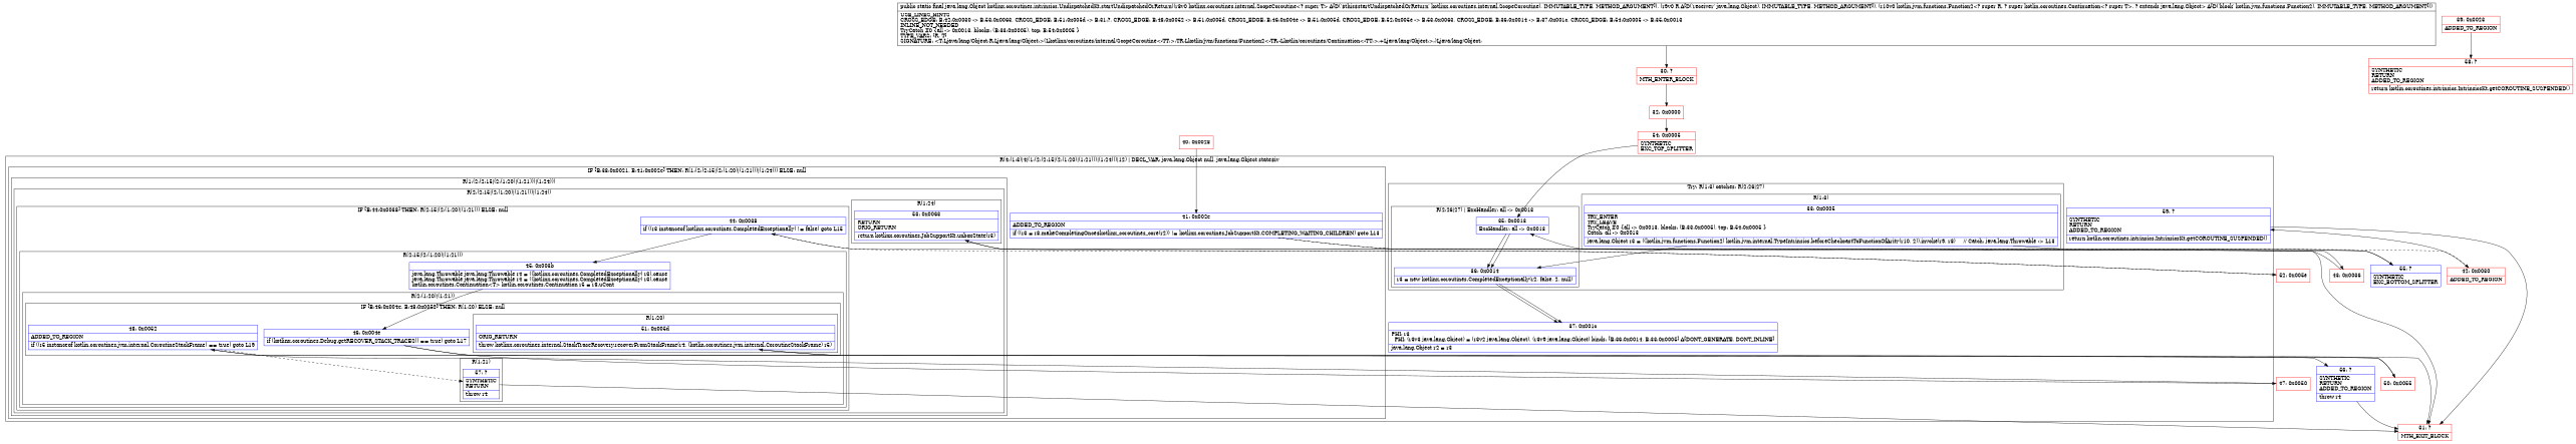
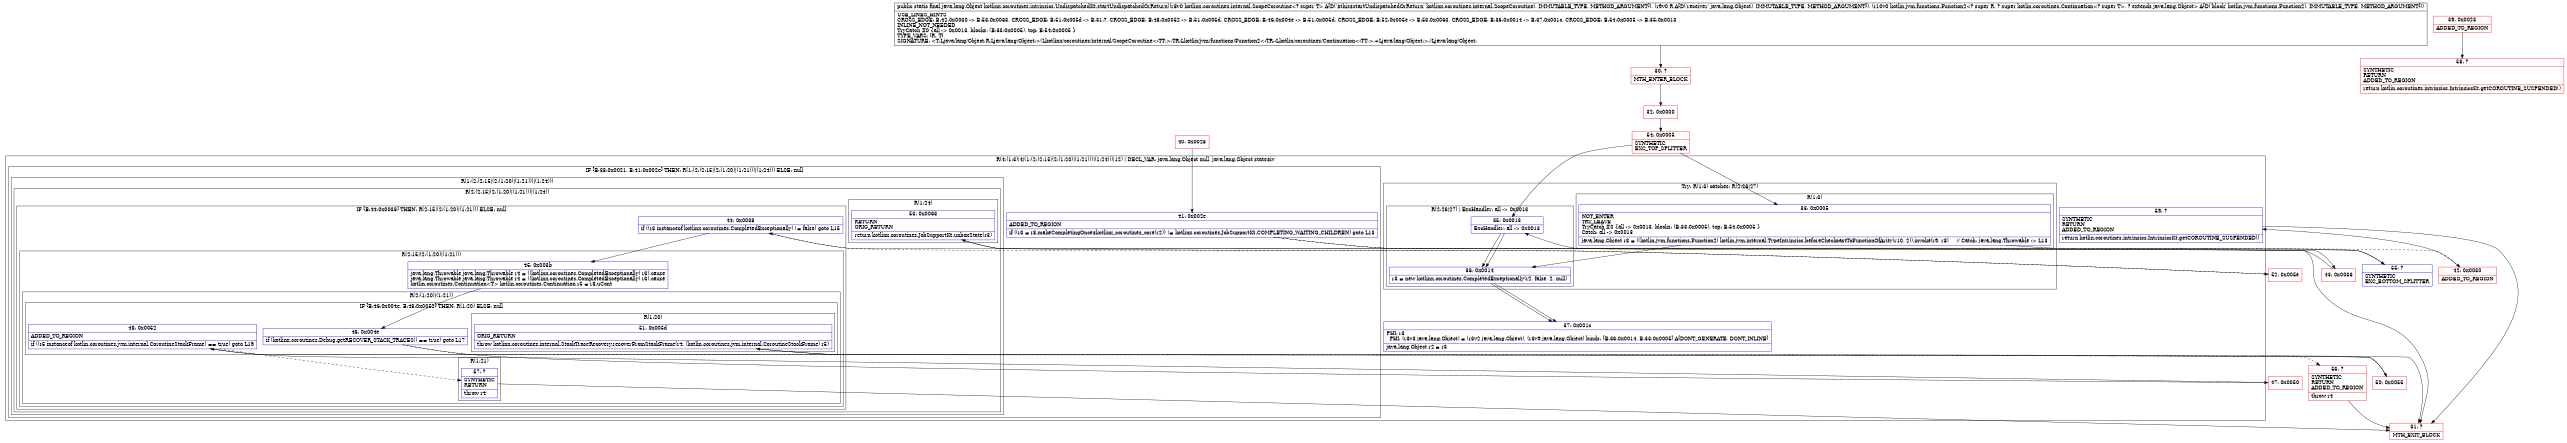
  digraph {
    node [color=blue shape=record]
-   n1 [label="{33\:\ 0x0005|TRY_ENTER\lTRY_LEAVE\lTryCatch #0 \{all \-\> 0x0013, blocks: (B:33:0x0005), top: B:54:0x0005 \}\lCatch: all \-\> 0x0013\l|java.lang.Object r3 = ((kotlin.jvm.functions.Function2) kotlin.jvm.internal.TypeIntrinsics.beforeCheckcastToFunctionOfArity(r10, 2)).invoke(r9, r8)     \/\/ Catch: java.lang.Throwable \-\> L13\l}"]
+   n1 [label="{33\:\ 0x0005|NOT_ENTER\lTRY_LEAVE\lTryCatch #0 \{all \-\> 0x0013, blocks: (B:33:0x0005), top: B:54:0x0005 \}\lCatch: all \-\> 0x0013\l|java.lang.Object r3 = ((kotlin.jvm.functions.Function2) kotlin.jvm.internal.TypeIntrinsics.beforeCheckcastToFunctionOfArity(r10, 2)).invoke(r9, r8)     \/\/ Catch: java.lang.Throwable \-\> L13\l}"]
    n2 [label="{35\:\ 0x0013|ExcHandler: all \-\> 0x0013\l}"]
    n3 [label="{36\:\ 0x0014|r3 = new kotlinx.coroutines.CompletedExceptionally(r2, false, 2, null)\l}"]
    n4 [label="{51\:\ 0x005d|ORIG_RETURN\l|throw kotlinx.coroutines.internal.StackTraceRecovery.recoverFromStackFrame(r4, (kotlin.coroutines.jvm.internal.CoroutineStackFrame) r5)\l}"]
    n5 [label="{46\:\ 0x004e|if (kotlinx.coroutines.Debug.getRECOVER_STACK_TRACES() == true) goto L17\l}"]
    n6 [label="{48\:\ 0x0052|ADDED_TO_REGION\l|if ((r5 instanceof kotlin.coroutines.jvm.internal.CoroutineStackFrame) == true) goto L19\l}"]
    n7 [label="{57\:\ ?|SYNTHETIC\lRETURN\l|throw r4\l}"]
    n8 [label="{45\:\ 0x003b|java.lang.Throwable java.lang.Throwable r4 = ((kotlinx.coroutines.CompletedExceptionally) r3).cause\ljava.lang.Throwable java.lang.Throwable r4 = ((kotlinx.coroutines.CompletedExceptionally) r3).cause\lkotlin.coroutines.Continuation\<T\> kotlin.coroutines.Continuation r5 = r8.uCont\l}"]
    n9 [label="{44\:\ 0x0038|if ((r3 instanceof kotlinx.coroutines.CompletedExceptionally) != false) goto L15\l}"]
    n10 [label="{53\:\ 0x0063|RETURN\lORIG_RETURN\l|return kotlinx.coroutines.JobSupportKt.unboxState(r3)\l}"]
    n11 [label="{41\:\ 0x002e|ADDED_TO_REGION\l|if ((r3 = r8.makeCompletingOnce$kotlinx_coroutines_core(r2)) != kotlinx.coroutines.JobSupportKt.COMPLETING_WAITING_CHILDREN) goto L13\l}"]
    n12 [label="{37\:\ 0x001c|PHI: r3 \l  PHI: (r3v3 java.lang.Object) = (r3v2 java.lang.Object), (r3v9 java.lang.Object) binds: [B:36:0x0014, B:33:0x0005] A[DONT_GENERATE, DONT_INLINE]\l|java.lang.Object r2 = r3\l}"]
    n13 [label="{59\:\ ?|SYNTHETIC\lRETURN\lADDED_TO_REGION\l|return kotlin.coroutines.intrinsics.IntrinsicsKt.getCOROUTINE_SUSPENDED()\l}"]
    n14 [label="{55\:\ ?|SYNTHETIC\lEXC_BOTTOM_SPLITTER\l}"]
    n15 [color=red label="{31\:\ ?|MTH_EXIT_BLOCK\l}"]
    n16 [color=red label="{47\:\ 0x0050}"]
-   n17 [label="{56\:\ ?|SYNTHETIC\lRETURN\lADDED_TO_REGION\l|throw r4\l}"]
+   n17 [color=red label="{56\:\ ?|SYNTHETIC\lRETURN\lADDED_TO_REGION\l|throw r4\l}"]
    n18 [color=red label="{50\:\ 0x0055}"]
    n19 [color=red label="{52\:\ 0x005e}"]
    n20 [color=red label="{42\:\ 0x0030|ADDED_TO_REGION\l}"]
    n21 [color=red label="{43\:\ 0x0036}"]
    n22 [color=red label="{39\:\ 0x0023|ADDED_TO_REGION\l}"]
    n23 [color=red label="{58\:\ ?|SYNTHETIC\lRETURN\lADDED_TO_REGION\l|return kotlin.coroutines.intrinsics.IntrinsicsKt.getCOROUTINE_SUSPENDED()\l}"]
    n24 [color=red label="{40\:\ 0x0028}"]
    n25 [color=red label="{30\:\ ?|MTH_ENTER_BLOCK\l}"]
    n26 [color=red label="{32\:\ 0x0000}"]
    n27 [color=red label="{54\:\ 0x0005|SYNTHETIC\lEXC_TOP_SPLITTER\l}"]
    n28 [label="{public static final java.lang.Object kotlinx.coroutines.intrinsics.UndispatchedKt.startUndispatchedOrReturn((r8v0 kotlinx.coroutines.internal.ScopeCoroutine\<? super T\> A[D('$this$startUndispatchedOrReturn' kotlinx.coroutines.internal.ScopeCoroutine), IMMUTABLE_TYPE, METHOD_ARGUMENT]), (r9v0 R A[D('receiver' java.lang.Object), IMMUTABLE_TYPE, METHOD_ARGUMENT]), (r10v0 kotlin.jvm.functions.Function2\<? super R, ? super kotlin.coroutines.Continuation\<? super T\>, ? extends java.lang.Object\> A[D('block' kotlin.jvm.functions.Function2), IMMUTABLE_TYPE, METHOD_ARGUMENT]))  | USE_LINES_HINTS\lCROSS_EDGE: B:42:0x0030 \-\> B:53:0x0063, CROSS_EDGE: B:51:0x005d \-\> B:31:?, CROSS_EDGE: B:48:0x0052 \-\> B:51:0x005d, CROSS_EDGE: B:46:0x004e \-\> B:51:0x005d, CROSS_EDGE: B:52:0x005e \-\> B:53:0x0063, CROSS_EDGE: B:36:0x0014 \-\> B:37:0x001c, CROSS_EDGE: B:54:0x0005 \-\> B:35:0x0013\lINLINE_NOT_NEEDED\lTryCatch #0 \{all \-\> 0x0013, blocks: (B:33:0x0005), top: B:54:0x0005 \}\lTYPE_VARS: [R, T]\lSIGNATURE: \<T:Ljava\/lang\/Object;R:Ljava\/lang\/Object;\>(Lkotlinx\/coroutines\/internal\/ScopeCoroutine\<\-TT;\>;TR;Lkotlin\/jvm\/functions\/Function2\<\-TR;\-Lkotlin\/coroutines\/Continuation\<\-TT;\>;+Ljava\/lang\/Object;\>;)Ljava\/lang\/Object;\l}" color=""]
    subgraph cluster_1 {
      label="R(4:(1:3)|4|(1:(2:(2:15|(2:(1:20)|(1:21)))|(1:24)))|12) | DECL_VAR: java.lang.Object null, java.lang.Object state$iv\l"
      n12
      n13
      subgraph cluster_2 {
        label="Try: R(1:3) catches: R(2:26|27)"
        subgraph cluster_3 {
          label="R(1:3)"
          n1
        }
        subgraph cluster_4 {
          label="R(2:26|27) | ExcHandler: all \-\> 0x0013\l"
          n2
          n3
        }
      }
      subgraph cluster_5 {
        label="IF [B:38:0x0021, B:41:0x002e] THEN: R(1:(2:(2:15|(2:(1:20)|(1:21)))|(1:24))) ELSE: null"
        n11
        subgraph cluster_6 {
          label="R(1:(2:(2:15|(2:(1:20)|(1:21)))|(1:24)))"
          subgraph cluster_7 {
            label="R(2:(2:15|(2:(1:20)|(1:21)))|(1:24))"
            subgraph cluster_8 {
              label="IF [B:44:0x0038] THEN: R(2:15|(2:(1:20)|(1:21))) ELSE: null"
              n9
              subgraph cluster_9 {
                label="R(2:15|(2:(1:20)|(1:21)))"
                n8
                subgraph cluster_10 {
                  label="R(2:(1:20)|(1:21))"
                  subgraph cluster_11 {
                    label="IF [B:46:0x004e, B:48:0x0052] THEN: R(1:20) ELSE: null"
                    n5
                    n6
                    subgraph cluster_12 {
                      label="R(1:20)"
                      n4
                    }
                  }
                  subgraph cluster_13 {
                    label="R(1:21)"
                    n7
                  }
                }
              }
            }
            subgraph cluster_14 {
              label="R(1:24)"
              n10
            }
          }
        }
      }
    }
    subgraph cluster_15 {
      label="R(2:26|27) | ExcHandler: all \-\> 0x0013\l"
    }
    n1 -> n3
    n1 -> n14
    n2 -> n3
    n2 -> n3
    n3 -> n12
    n3 -> n12
    n4 -> n15
    n5 -> n16
-   n5 -> n17 [style=solid]
+   n5 -> n17 [style=dashed]
    n6 -> n7 [style=dashed]
    n6 -> n18
    n7 -> n15
    n8 -> n5
    n9 -> n8
    n9 -> n19 [style=dashed]
    n10 -> n15
    n11 -> n20 [style=dashed]
    n11 -> n21
    n13 -> n15
    n14 -> n2
    n16 -> n6
    n17 -> n15
    n18 -> n4
    n19 -> n10
    n20 -> n13
    n21 -> n9
    n22 -> n23
    n24 -> n11
    n25 -> n26
    n26 -> n27
+   n27 -> n1
    n27 -> n2
    n28 -> n25
  }
